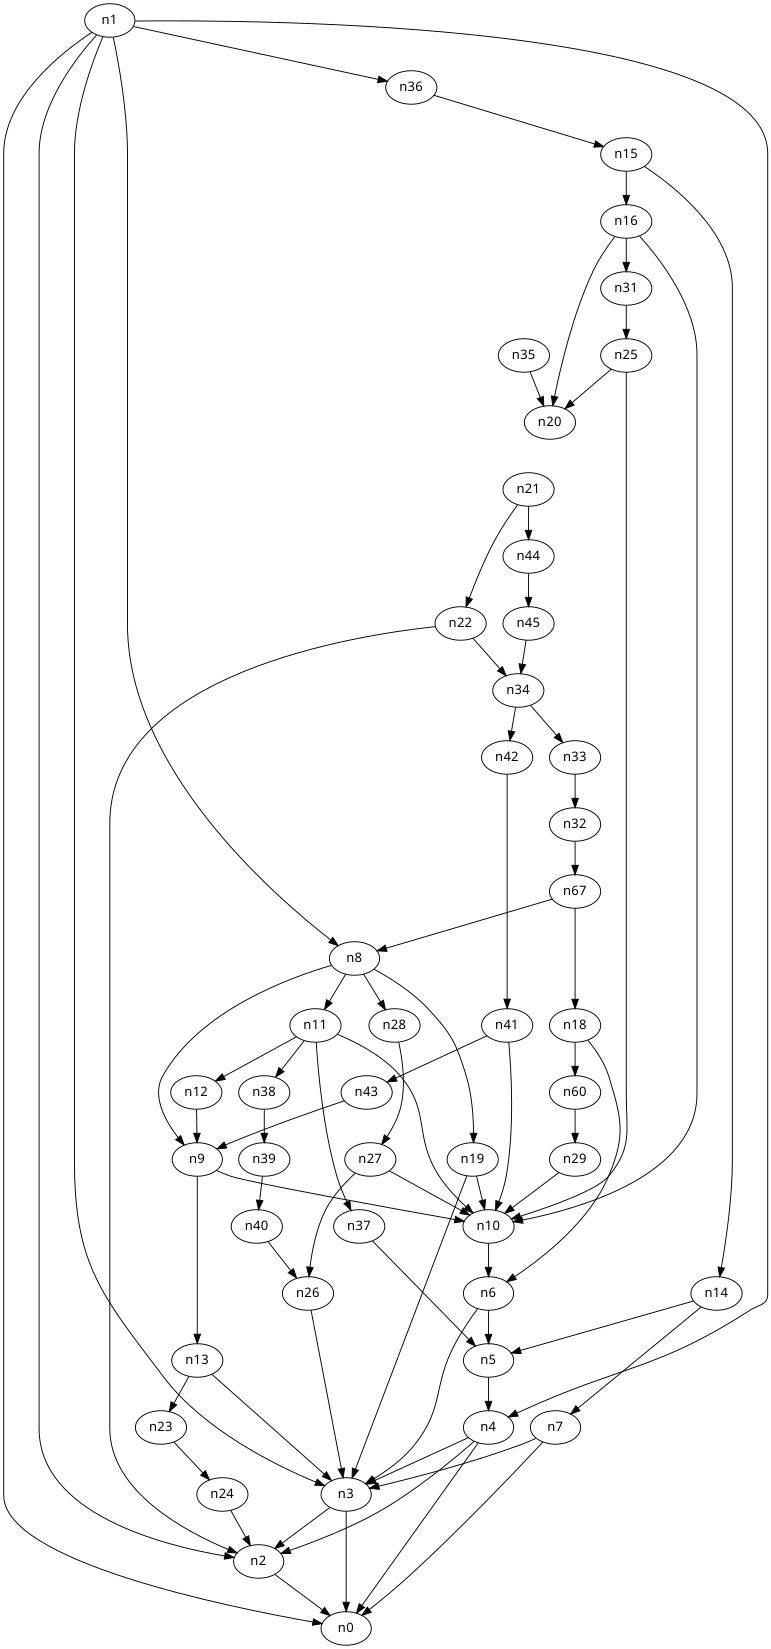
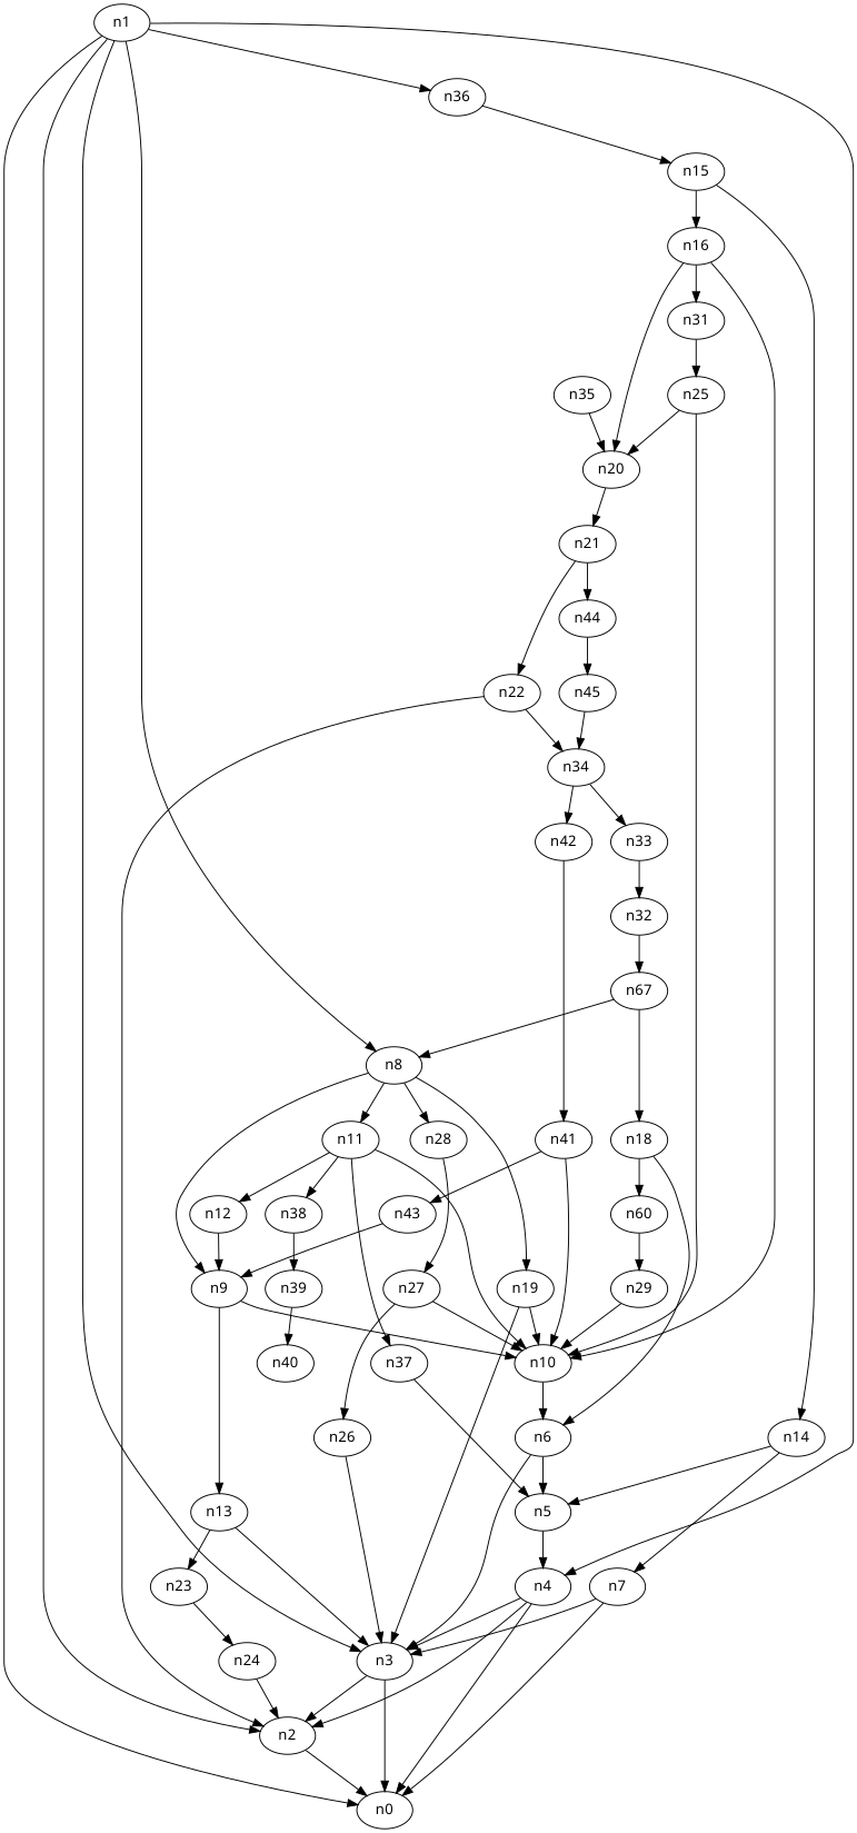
  digraph {
    fontname="Noto Sans"
    node [fontname="Noto Sans"]
    edge [fontname="Noto Sans"]
    n1
    n0
    n2
    n3
    n4
    n8
    n36
    n9
    n11
    n19
    n28
    n20
    n21
    n15
    n10
    n13
    n12
    n37
    n38
    n27
    n22
    n44
    n14
    n16
    n35
    n5
    n6
    n7
    n23
    n39
    n26
    n24
    n40
    n31
    n25
    n17 [label=n67]
    n18
    n30 [label=n60]
    n29
    n34
    n45
    n33
    n42
    n32
    n41
    n43
    n1 -> n0
    n1 -> n2
    n1 -> n3
    n1 -> n4
    n1 -> n8
    n1 -> n36
    n2 -> n0
    n3 -> n0
    n3 -> n2
    n4 -> n0
    n4 -> n2
    n4 -> n3
    n8 -> n9
    n8 -> n11
    n8 -> n19
    n8 -> n28
    n36 -> n15
    n9 -> n10
    n9 -> n13
    n11 -> n10
    n11 -> n12
    n11 -> n37
    n11 -> n38
    n19 -> n3
    n19 -> n10
    n28 -> n27
+   n20 -> n21
    n21 -> n22
    n21 -> n44
    n15 -> n14
    n15 -> n16
    n10 -> n6
    n13 -> n3
    n13 -> n23
    n12 -> n9
    n37 -> n5
    n38 -> n39
    n27 -> n10
    n27 -> n26
    n22 -> n2
    n22 -> n34
    n44 -> n45
    n14 -> n5
    n14 -> n7
    n16 -> n20
    n16 -> n10
    n16 -> n31
    n35 -> n20
    n5 -> n4
    n6 -> n3
    n6 -> n5
    n7 -> n0
    n7 -> n3
    n23 -> n24
    n39 -> n40
    n26 -> n3
    n24 -> n2
-   n40 -> n26
    n31 -> n25
    n25 -> n20
    n25 -> n10
    n17 -> n8
    n17 -> n18
    n18 -> n6
    n18 -> n30
    n30 -> n29
    n29 -> n10
    n34 -> n33
    n34 -> n42
    n45 -> n34
    n33 -> n32
    n42 -> n41
    n32 -> n17
    n41 -> n10
    n41 -> n43
    n43 -> n9
  }
